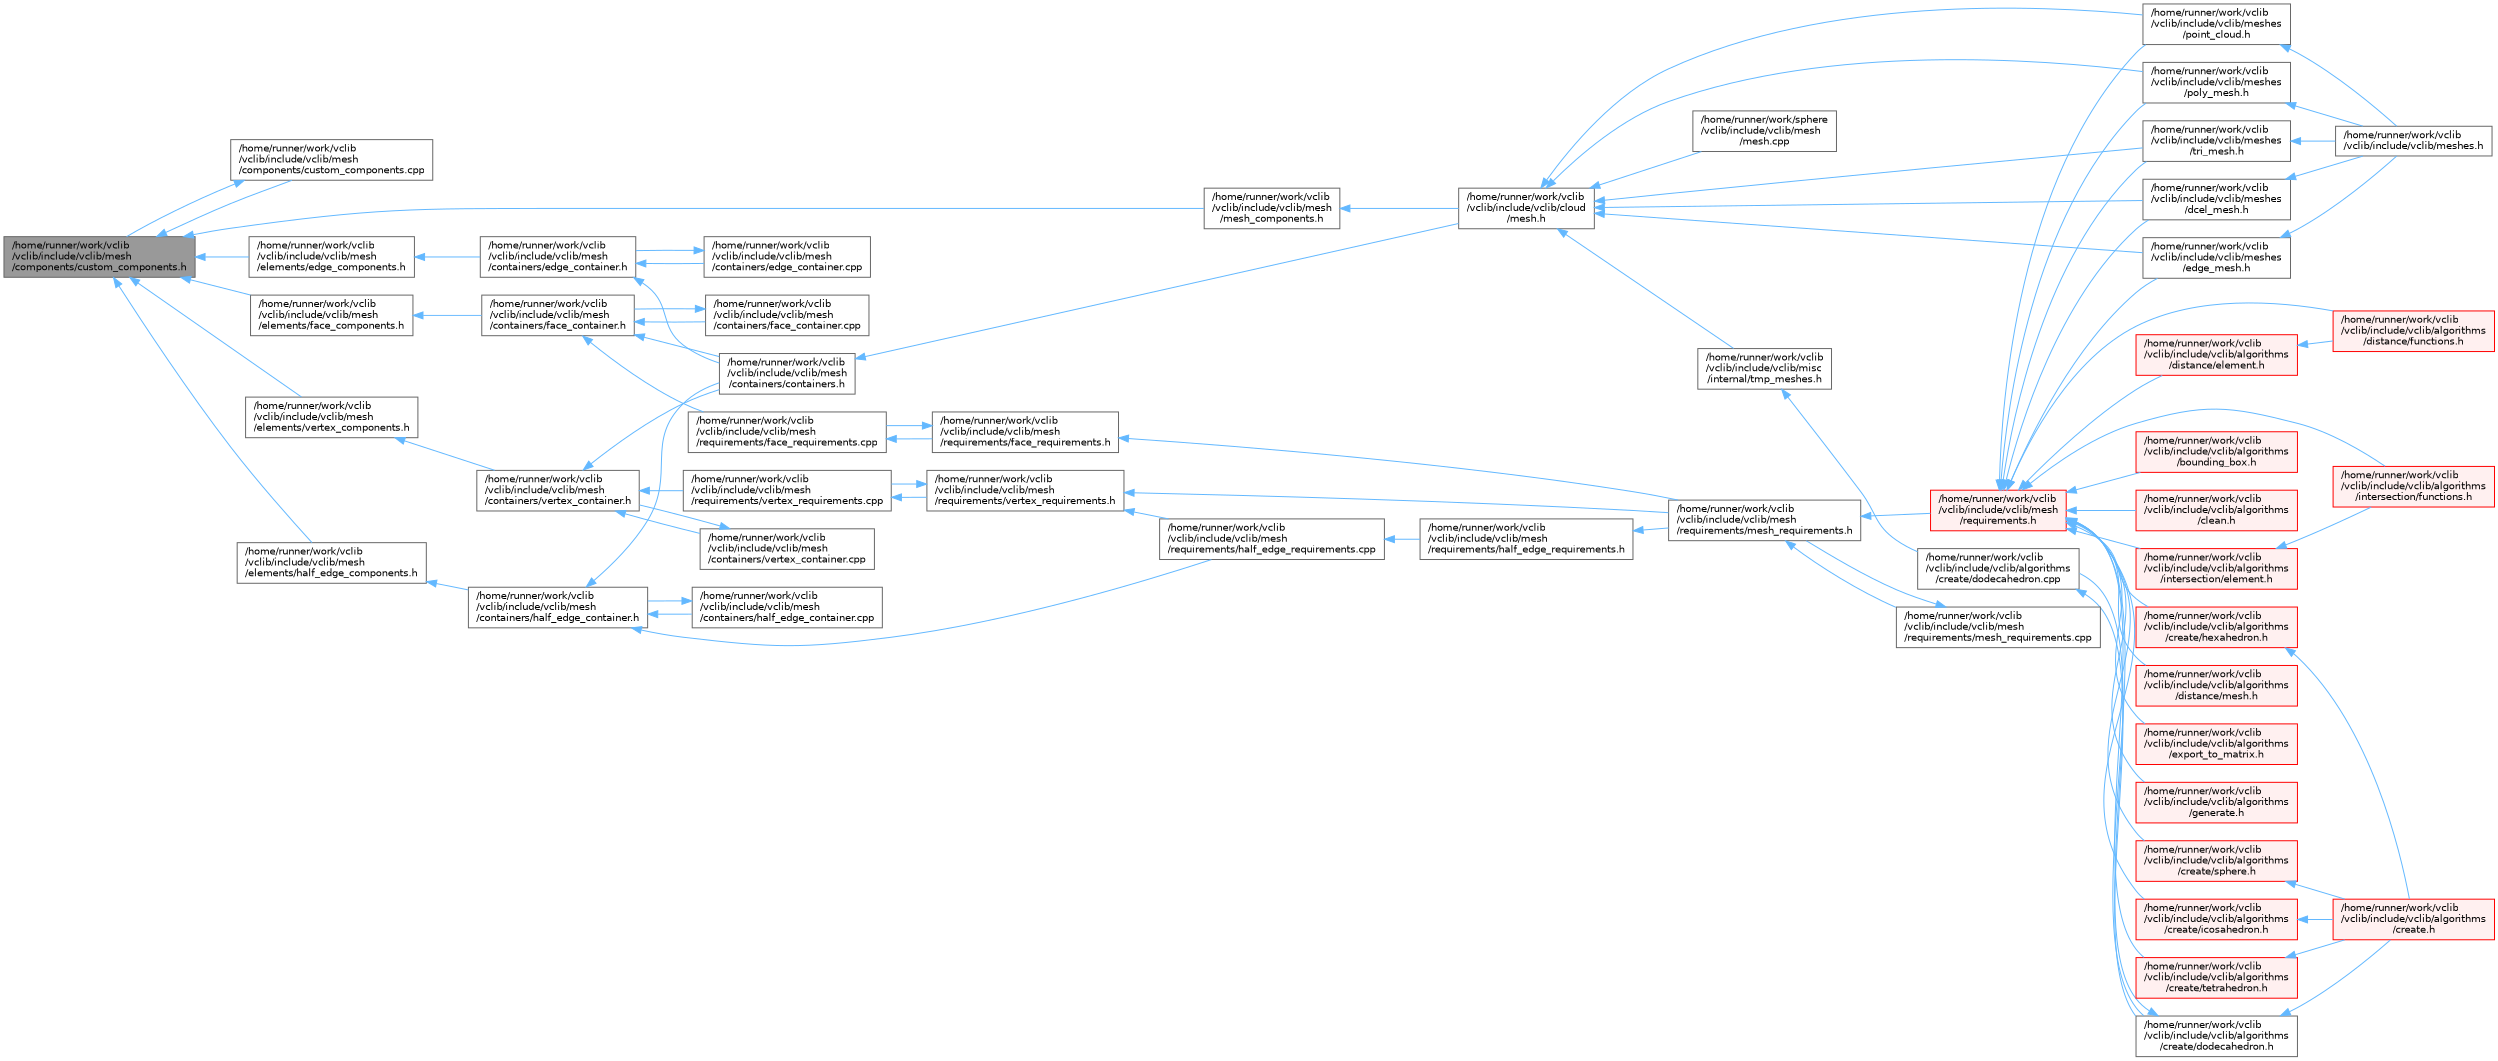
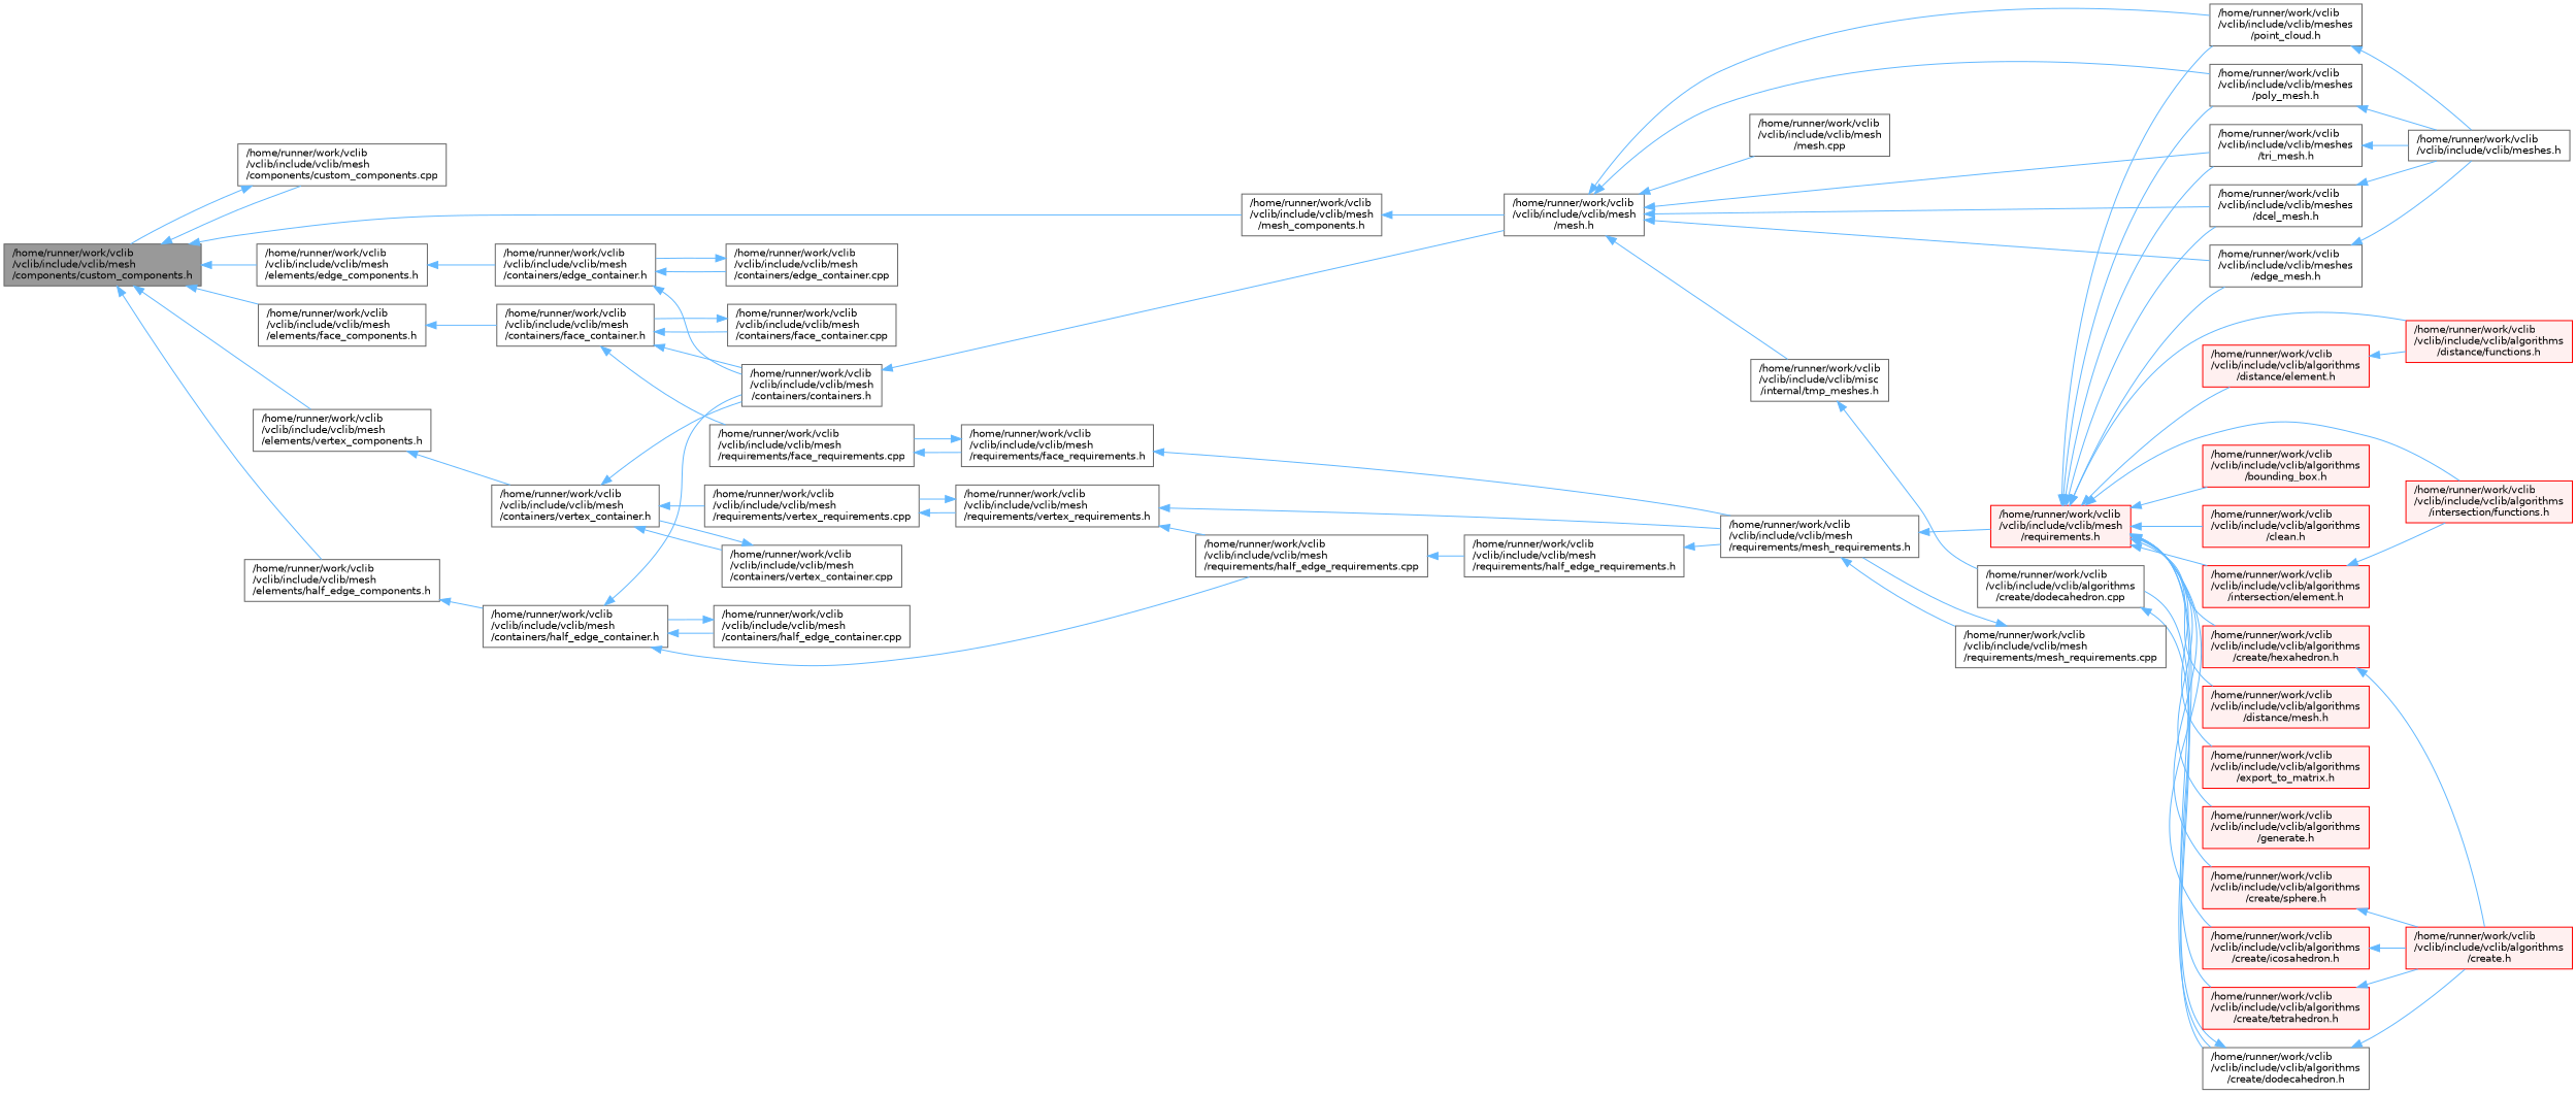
  digraph {
    rankdir=LR
    node [color=grey40 fillcolor=white fontname=Helvetica fontsize=10 shape=box style=filled]
    edge [color=steelblue1 dir=back fontname=Helvetica fontsize=10 labelfontname=Helvetica labelfontsize=10 style=solid]
    n1 [color=gray40 fillcolor=grey60 fontcolor=black height=0.2 label="/home/runner/work/vclib\l/vclib/include/vclib/mesh\l/components/custom_components.h" width=0.4]
    n2 [height=0.2 label="/home/runner/work/vclib\l/vclib/include/vclib/mesh\l/components/custom_components.cpp" width=0.4]
    n3 [height=0.2 label="/home/runner/work/vclib\l/vclib/include/vclib/mesh\l/elements/edge_components.h" width=0.4]
    n4 [height=0.2 label="/home/runner/work/vclib\l/vclib/include/vclib/mesh\l/elements/face_components.h" width=0.4]
    n5 [height=0.2 label="/home/runner/work/vclib\l/vclib/include/vclib/mesh\l/elements/half_edge_components.h" width=0.4]
    n6 [height=0.2 label="/home/runner/work/vclib\l/vclib/include/vclib/mesh\l/elements/vertex_components.h" width=0.4]
    n7 [height=0.2 label="/home/runner/work/vclib\l/vclib/include/vclib/mesh\l/mesh_components.h" width=0.4]
    n8 [height=0.2 label="/home/runner/work/vclib\l/vclib/include/vclib/mesh\l/containers/edge_container.h" width=0.4]
    n9 [height=0.2 label="/home/runner/work/vclib\l/vclib/include/vclib/mesh\l/containers/face_container.h" width=0.4]
    n10 [height=0.2 label="/home/runner/work/vclib\l/vclib/include/vclib/mesh\l/containers/half_edge_container.h" width=0.4]
    n11 [height=0.2 label="/home/runner/work/vclib\l/vclib/include/vclib/mesh\l/containers/vertex_container.h" width=0.4]
-   n12 [height=0.2 label="/home/runner/work/vclib\l/vclib/include/vclib/cloud\l/mesh.h" width=0.4]
+   n12 [height=0.2 label="/home/runner/work/vclib\l/vclib/include/vclib/mesh\l/mesh.h" width=0.4]
    n13 [height=0.2 label="/home/runner/work/vclib\l/vclib/include/vclib/mesh\l/containers/containers.h" width=0.4]
    n14 [height=0.2 label="/home/runner/work/vclib\l/vclib/include/vclib/mesh\l/containers/edge_container.cpp" width=0.4]
-   n15 [height=0.2 label="/home/runner/work/sphere\l/vclib/include/vclib/mesh\l/mesh.cpp" width=0.4]
+   n15 [height=0.2 label="/home/runner/work/vclib\l/vclib/include/vclib/mesh\l/mesh.cpp" width=0.4]
    n16 [height=0.2 label="/home/runner/work/vclib\l/vclib/include/vclib/meshes\l/dcel_mesh.h" width=0.4]
    n17 [height=0.2 label="/home/runner/work/vclib\l/vclib/include/vclib/meshes\l/edge_mesh.h" width=0.4]
    n18 [height=0.2 label="/home/runner/work/vclib\l/vclib/include/vclib/meshes\l/point_cloud.h" width=0.4]
    n19 [height=0.2 label="/home/runner/work/vclib\l/vclib/include/vclib/meshes\l/poly_mesh.h" width=0.4]
    n20 [height=0.2 label="/home/runner/work/vclib\l/vclib/include/vclib/meshes\l/tri_mesh.h" width=0.4]
    n21 [height=0.2 label="/home/runner/work/vclib\l/vclib/include/vclib/misc\l/internal/tmp_meshes.h" width=0.4]
    n22 [height=0.2 label="/home/runner/work/vclib\l/vclib/include/vclib/meshes.h" width=0.4]
    n23 [height=0.2 label="/home/runner/work/vclib\l/vclib/include/vclib/algorithms\l/create/dodecahedron.cpp" width=0.4]
    n24 [height=0.2 label="/home/runner/work/vclib\l/vclib/include/vclib/algorithms\l/create/dodecahedron.h" width=0.4]
    n25 [color=red fillcolor="#FFF0F0" height=0.2 label="/home/runner/work/vclib\l/vclib/include/vclib/algorithms\l/create.h" width=0.4]
    n26 [height=0.2 label="/home/runner/work/vclib\l/vclib/include/vclib/mesh\l/containers/face_container.cpp" width=0.4]
    n27 [height=0.2 label="/home/runner/work/vclib\l/vclib/include/vclib/mesh\l/requirements/face_requirements.cpp" width=0.4]
    n28 [height=0.2 label="/home/runner/work/vclib\l/vclib/include/vclib/mesh\l/requirements/face_requirements.h" width=0.4]
    n29 [height=0.2 label="/home/runner/work/vclib\l/vclib/include/vclib/mesh\l/requirements/mesh_requirements.h" width=0.4]
    n30 [color=red fillcolor="#FFF0F0" height=0.2 label="/home/runner/work/vclib\l/vclib/include/vclib/mesh\l/requirements.h" width=0.4]
    n31 [height=0.2 label="/home/runner/work/vclib\l/vclib/include/vclib/mesh\l/requirements/mesh_requirements.cpp" width=0.4]
    n32 [color=red fillcolor="#FFF0F0" height=0.2 label="/home/runner/work/vclib\l/vclib/include/vclib/algorithms\l/bounding_box.h" width=0.4]
    n33 [color=red fillcolor="#FFF0F0" height=0.2 label="/home/runner/work/vclib\l/vclib/include/vclib/algorithms\l/clean.h" width=0.4]
    n34 [color=red fillcolor="#FFF0F0" height=0.2 label="/home/runner/work/vclib\l/vclib/include/vclib/algorithms\l/create/hexahedron.h" width=0.4]
    n35 [color=red fillcolor="#FFF0F0" height=0.2 label="/home/runner/work/vclib\l/vclib/include/vclib/algorithms\l/create/icosahedron.h" width=0.4]
    n36 [color=red fillcolor="#FFF0F0" height=0.2 label="/home/runner/work/vclib\l/vclib/include/vclib/algorithms\l/create/sphere.h" width=0.4]
    n37 [color=red fillcolor="#FFF0F0" height=0.2 label="/home/runner/work/vclib\l/vclib/include/vclib/algorithms\l/create/tetrahedron.h" width=0.4]
    n38 [color=red fillcolor="#FFF0F0" height=0.2 label="/home/runner/work/vclib\l/vclib/include/vclib/algorithms\l/distance/element.h" width=0.4]
    n39 [color=red fillcolor="#FFF0F0" height=0.2 label="/home/runner/work/vclib\l/vclib/include/vclib/algorithms\l/distance/functions.h" width=0.4]
    n40 [color=red fillcolor="#FFF0F0" height=0.2 label="/home/runner/work/vclib\l/vclib/include/vclib/algorithms\l/distance/mesh.h" width=0.4]
    n41 [color=red fillcolor="#FFF0F0" height=0.2 label="/home/runner/work/vclib\l/vclib/include/vclib/algorithms\l/export_to_matrix.h" width=0.4]
    n42 [color=red fillcolor="#FFF0F0" height=0.2 label="/home/runner/work/vclib\l/vclib/include/vclib/algorithms\l/generate.h" width=0.4]
    n43 [color=red fillcolor="#FFF0F0" height=0.2 label="/home/runner/work/vclib\l/vclib/include/vclib/algorithms\l/intersection/element.h" width=0.4]
    n44 [color=red fillcolor="#FFF0F0" height=0.2 label="/home/runner/work/vclib\l/vclib/include/vclib/algorithms\l/intersection/functions.h" width=0.4]
    n45 [height=0.2 label="/home/runner/work/vclib\l/vclib/include/vclib/mesh\l/containers/half_edge_container.cpp" width=0.4]
    n46 [height=0.2 label="/home/runner/work/vclib\l/vclib/include/vclib/mesh\l/requirements/half_edge_requirements.cpp" width=0.4]
    n47 [height=0.2 label="/home/runner/work/vclib\l/vclib/include/vclib/mesh\l/requirements/half_edge_requirements.h" width=0.4]
    n48 [height=0.2 label="/home/runner/work/vclib\l/vclib/include/vclib/mesh\l/containers/vertex_container.cpp" width=0.4]
    n49 [height=0.2 label="/home/runner/work/vclib\l/vclib/include/vclib/mesh\l/requirements/vertex_requirements.cpp" width=0.4]
    n50 [height=0.2 label="/home/runner/work/vclib\l/vclib/include/vclib/mesh\l/requirements/vertex_requirements.h" width=0.4]
    n1 -> n2
    n1 -> n3
    n1 -> n4
    n1 -> n5
    n1 -> n6
    n1 -> n7
    n2 -> n1
    n3 -> n8
    n4 -> n9
    n5 -> n10
    n6 -> n11
    n7 -> n12
    n8 -> n13
    n8 -> n14
    n9 -> n13
    n9 -> n26
    n9 -> n27
    n10 -> n13
    n10 -> n45
    n10 -> n46
    n11 -> n13
    n11 -> n48
    n11 -> n49
    n12 -> n15
    n12 -> n16
    n12 -> n17
    n12 -> n18
    n12 -> n19
    n12 -> n20
    n12 -> n21
    n13 -> n12
    n14 -> n8
    n16 -> n22
    n17 -> n22
    n18 -> n22
    n19 -> n22
    n20 -> n22
    n21 -> n23
    n23 -> n24
    n24 -> n23
    n24 -> n25
    n26 -> n9
    n27 -> n28
    n28 -> n27
    n28 -> n29
    n29 -> n30
    n29 -> n31
    n30 -> n16
    n30 -> n17
    n30 -> n18
    n30 -> n19
    n30 -> n20
    n30 -> n24
    n30 -> n32
    n30 -> n33
    n30 -> n34
    n30 -> n35
    n30 -> n36
    n30 -> n37
    n30 -> n38
    n30 -> n39
    n30 -> n40
    n30 -> n41
    n30 -> n42
    n30 -> n43
    n30 -> n44
    n31 -> n29
    n34 -> n25
    n35 -> n25
    n36 -> n25
    n37 -> n25
    n38 -> n39
    n43 -> n44
    n45 -> n10
    n46 -> n47
    n47 -> n29
    n48 -> n11
    n49 -> n50
    n50 -> n29
    n50 -> n46
    n50 -> n49
  }
